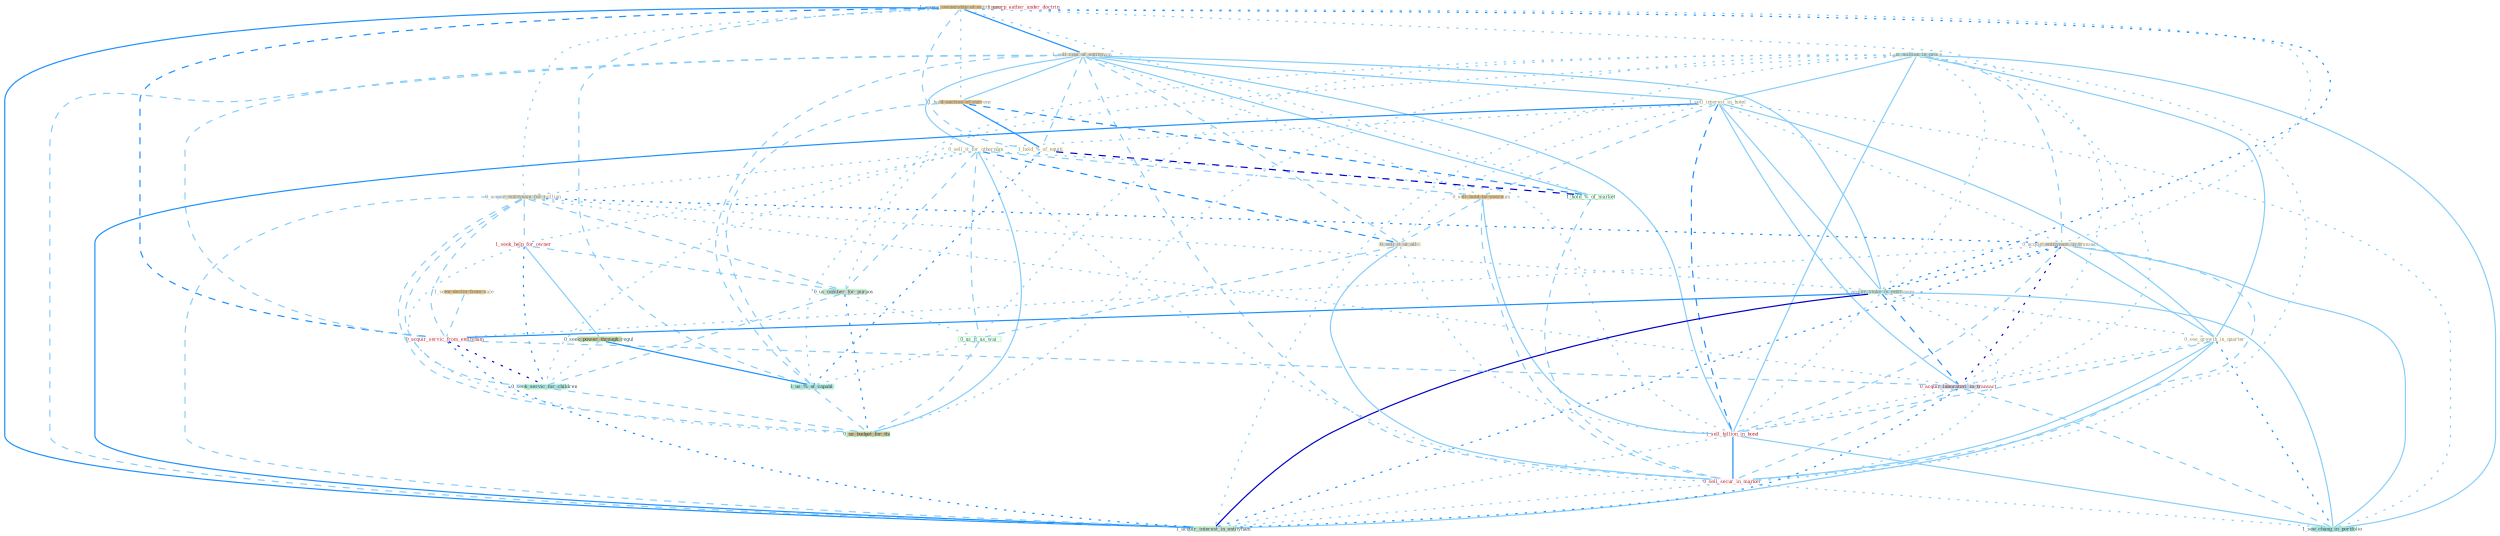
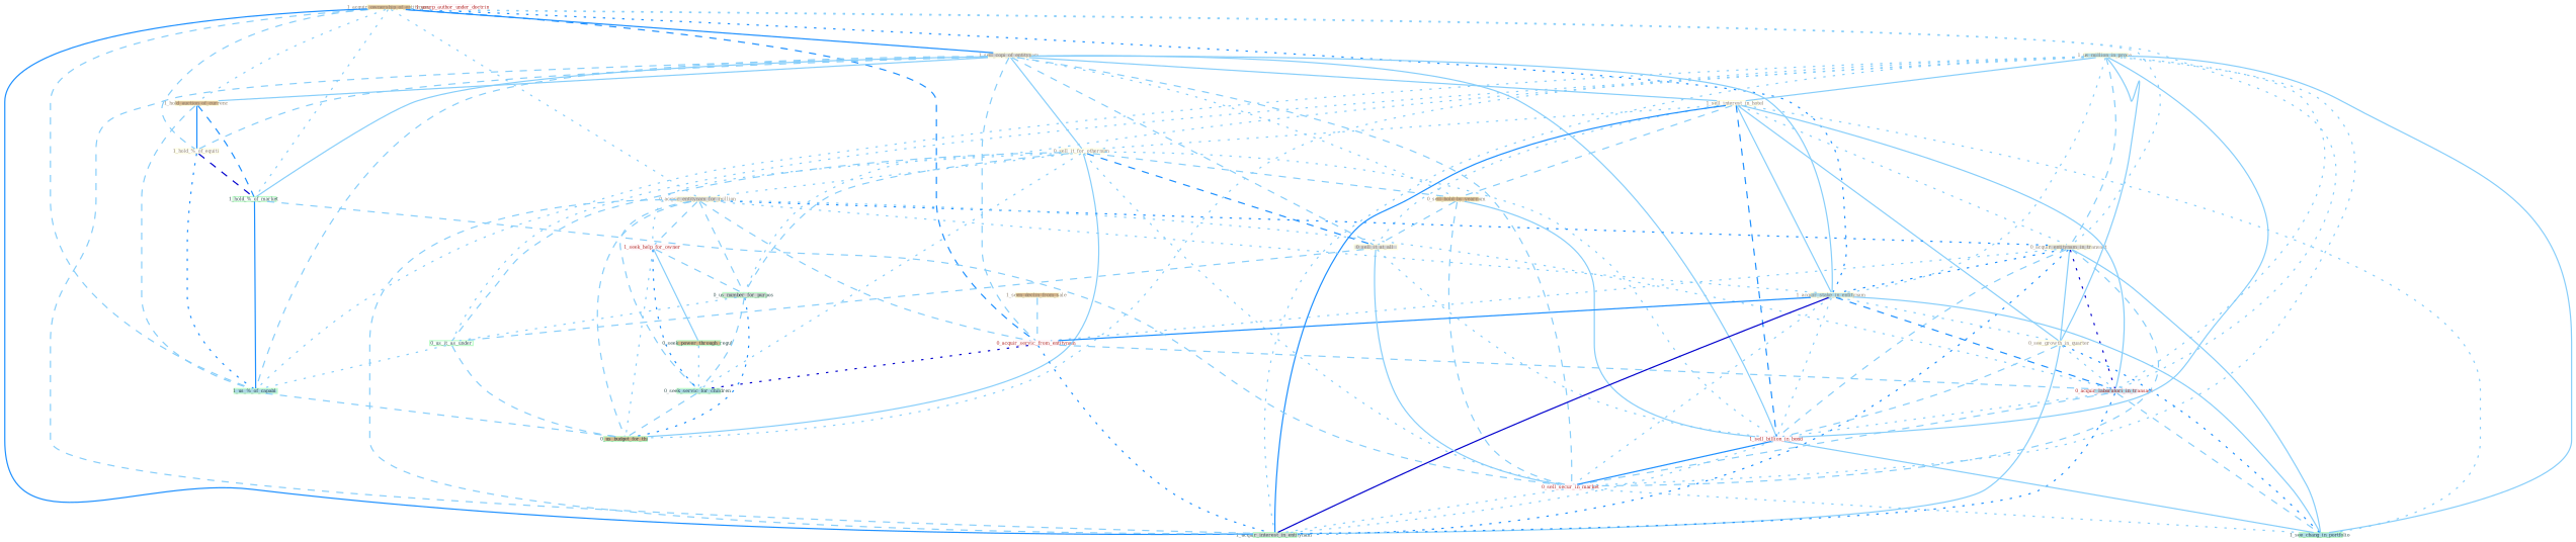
  graph {
    node [color="#ffffe0" fillcolor=white fixedsize=true fontcolor="#8b7d6b" fontsize=4 shape=polygon style=filled]
    edge [color="#87cefa" style=dotted w=1]
    "1_acquir_ownership_of_entitynam " [fillcolor=tan height=.06 width=.5]
    "1_us_million_in_proce " [fillcolor=lightblue height=.06 width=.5]
    "1_sell_copi_of_entitynam " [fillcolor=lightgrey height=.06 width=.5]
    "1_sell_interest_in_hotel " [height=.06 width=.5]
    "1_seen_declin_from_sale " [fillcolor=tan height=.06 width=.5]
    "1_hold_auction_of_currenc " [fillcolor=tan height=.06 width=.5]
    "0_sell_it_for_othernum " [height=.06 width=.5]
    "0_acquir_entitynam_for_million " [fillcolor=lightgrey height=.06 width=.5]
    "0_sell_hold_by_yearnum " [fillcolor=tan height=.06 width=.5]
    "0_acquir_entitynam_in_transact " [fillcolor=lightgrey height=.06 width=.5]
    "1_acquir_stake_in_entitynam " [fillcolor=lightblue height=.06 width=.5]
    "0_see_growth_in_quarter " [height=.06 width=.5]
    "0_sell_it_at_all " [fillcolor=lightgrey height=.06 width=.5]
    "1_hold_%_of_equiti " [height=.06 width=.5]
    "1_seek_help_for_owner " [color="#fff0f5" fontcolor="#b22222" height=.06 width=.5]
    "0_acquir_servic_from_entitynam " [color="#fff0f5" fontcolor="#b22222" height=.06 width=.5]
    "0_acquir_laboratori_in_transact " [color="#fff0f5" fillcolor=lightblue fontcolor="#b22222" height=.06 width=.5]
    "1_sell_billion_in_bond " [color="#fff0f5" fontcolor="#b22222" height=.06 width=.5]
    "1_usurp_author_under_doctrin " [color="#fff0f5" fontcolor="#b22222" height=.06 width=.5]
    "0_sell_secur_in_market " [color="#fff0f5" fontcolor="#b22222" height=.06 width=.5]
    "1_hold_%_of_market " [color="#BDFCC9" fontcolor="#2f4f4f" height=.06 width=.5]
    "1_us_%_of_capabl " [color="#BDFCC9" fillcolor=lightblue fontcolor="#2f4f4f" height=.06 width=.5]
    "1_acquir_interest_in_entitynam " [color="#BDFCC9" fillcolor=lightgrey fontcolor="#2f4f4f" height=.06 width=.5]
    "0_us_number_for_purpos " [color="#BDFCC9" fillcolor=lightgrey fontcolor="#2f4f4f" height=.06 width=.5]
-   "0_us_it_as_wai " [color="#BDFCC9" fontcolor="#2f4f4f" height=.06 width=.5]
+   "0_us_it_as_wai " [color="#BDFCC9" fontcolor="#2f4f4f" height=.06 width=.5 label="0_us_it_as_under"]
    "1_see_chang_in_portfolio " [color="#BDFCC9" fillcolor=lightblue fontcolor="#2f4f4f" height=.06 width=.5]
    "0_us_budget_for_thi " [color="#BDFCC9" fillcolor=tan fontcolor="#2f4f4f" height=.06 width=.5]
    "0_seek_servic_for_children " [color="#BDFCC9" fillcolor=lightblue fontcolor="#2f4f4f" height=.06 width=.5]
    "0_seek_power_through_regul " [color="#BDFCC9" fillcolor=tan fontcolor="#2f4f4f" height=.06 width=.5]
    subgraph sub_1 {
      "1_acquir_ownership_of_entitynam "
      "1_us_million_in_proce "
      "1_sell_copi_of_entitynam "
      "1_sell_interest_in_hotel "
      "1_seen_declin_from_sale "
      "1_hold_auction_of_currenc "
      "0_sell_it_for_othernum "
      "0_acquir_entitynam_for_million "
      "0_sell_hold_by_yearnum "
      "0_acquir_entitynam_in_transact "
      "1_acquir_stake_in_entitynam "
      "0_see_growth_in_quarter "
      "0_sell_it_at_all "
      "1_hold_%_of_equiti "
    }
    subgraph sub_2 {
      "1_seek_help_for_owner "
      "0_acquir_servic_from_entitynam "
      "0_acquir_laboratori_in_transact "
      "1_sell_billion_in_bond "
      "1_usurp_author_under_doctrin "
      "0_sell_secur_in_market "
    }
    "1_acquir_ownership_of_entitynam " -- "1_sell_copi_of_entitynam " [color="#1e90ff" style=solid w=2]
    "1_acquir_ownership_of_entitynam " -- "1_hold_auction_of_currenc "
    "1_acquir_ownership_of_entitynam " -- "0_acquir_entitynam_for_million "
    "1_acquir_ownership_of_entitynam " -- "0_acquir_entitynam_in_transact "
    "1_acquir_ownership_of_entitynam " -- "1_acquir_stake_in_entitynam " [color="#1e90ff" w=2]
    "1_acquir_ownership_of_entitynam " -- "1_hold_%_of_equiti " [style=dashed]
    "1_acquir_ownership_of_entitynam " -- "0_acquir_servic_from_entitynam " [color="#1e90ff" style=dashed w=2]
    "1_acquir_ownership_of_entitynam " -- "0_acquir_laboratori_in_transact "
    "1_acquir_ownership_of_entitynam " -- "1_hold_%_of_market "
    "1_acquir_ownership_of_entitynam " -- "1_us_%_of_capabl " [style=dashed]
    "1_acquir_ownership_of_entitynam " -- "1_acquir_interest_in_entitynam " [color="#1e90ff" style=solid w=2]
    "1_us_million_in_proce " -- "1_sell_interest_in_hotel " [style=solid]
    "1_us_million_in_proce " -- "0_acquir_entitynam_in_transact " [style=dashed]
    "1_us_million_in_proce " -- "1_acquir_stake_in_entitynam "
    "1_us_million_in_proce " -- "0_see_growth_in_quarter " [style=solid]
    "1_us_million_in_proce " -- "0_acquir_laboratori_in_transact "
    "1_us_million_in_proce " -- "1_sell_billion_in_bond " [style=solid]
    "1_us_million_in_proce " -- "0_sell_secur_in_market "
    "1_us_million_in_proce " -- "1_us_%_of_capabl "
    "1_us_million_in_proce " -- "1_acquir_interest_in_entitynam "
    "1_us_million_in_proce " -- "0_us_number_for_purpos "
    "1_us_million_in_proce " -- "0_us_it_as_wai "
    "1_us_million_in_proce " -- "1_see_chang_in_portfolio " [style=solid]
    "1_us_million_in_proce " -- "0_us_budget_for_thi "
    "1_sell_copi_of_entitynam " -- "1_sell_interest_in_hotel " [style=solid]
    "1_sell_copi_of_entitynam " -- "1_hold_auction_of_currenc " [style=solid]
    "1_sell_copi_of_entitynam " -- "0_sell_it_for_othernum " [style=solid]
    "1_sell_copi_of_entitynam " -- "0_sell_hold_by_yearnum "
    "1_sell_copi_of_entitynam " -- "1_acquir_stake_in_entitynam " [style=solid]
    "1_sell_copi_of_entitynam " -- "0_sell_it_at_all " [style=dashed]
    "1_sell_copi_of_entitynam " -- "1_hold_%_of_equiti " [style=dashed]
    "1_sell_copi_of_entitynam " -- "0_acquir_servic_from_entitynam " [style=dashed]
    "1_sell_copi_of_entitynam " -- "1_sell_billion_in_bond " [style=solid]
    "1_sell_copi_of_entitynam " -- "0_sell_secur_in_market " [style=dashed]
    "1_sell_copi_of_entitynam " -- "1_hold_%_of_market " [style=solid]
    "1_sell_copi_of_entitynam " -- "1_us_%_of_capabl " [style=dashed]
    "1_sell_copi_of_entitynam " -- "1_acquir_interest_in_entitynam " [style=dashed]
    "1_sell_interest_in_hotel " -- "0_sell_it_for_othernum "
    "1_sell_interest_in_hotel " -- "0_sell_hold_by_yearnum " [style=dashed]
    "1_sell_interest_in_hotel " -- "0_acquir_entitynam_in_transact "
    "1_sell_interest_in_hotel " -- "1_acquir_stake_in_entitynam " [style=solid]
    "1_sell_interest_in_hotel " -- "0_see_growth_in_quarter " [style=solid]
    "1_sell_interest_in_hotel " -- "0_sell_it_at_all "
    "1_sell_interest_in_hotel " -- "0_acquir_laboratori_in_transact " [style=solid]
    "1_sell_interest_in_hotel " -- "1_sell_billion_in_bond " [color="#1e90ff" style=dashed w=2]
    "1_sell_interest_in_hotel " -- "1_acquir_interest_in_entitynam " [color="#1e90ff" style=solid w=2]
    "1_sell_interest_in_hotel " -- "1_see_chang_in_portfolio "
    "1_seen_declin_from_sale " -- "0_acquir_servic_from_entitynam " [style=dashed]
    "1_hold_auction_of_currenc " -- "1_hold_%_of_equiti " [color="#1e90ff" style=solid w=2]
    "1_hold_auction_of_currenc " -- "1_hold_%_of_market " [color="#1e90ff" style=dashed w=2]
    "1_hold_auction_of_currenc " -- "1_us_%_of_capabl " [style=dashed]
    "0_sell_it_for_othernum " -- "0_acquir_entitynam_for_million "
    "0_sell_it_for_othernum " -- "0_sell_hold_by_yearnum " [style=dashed]
    "0_sell_it_for_othernum " -- "0_sell_it_at_all " [color="#1e90ff" style=dashed w=2]
    "0_sell_it_for_othernum " -- "1_seek_help_for_owner "
    "0_sell_it_for_othernum " -- "1_sell_billion_in_bond "
    "0_sell_it_for_othernum " -- "0_sell_secur_in_market "
    "0_sell_it_for_othernum " -- "0_us_number_for_purpos " [style=dashed]
    "0_sell_it_for_othernum " -- "0_us_it_as_wai " [style=dashed]
    "0_sell_it_for_othernum " -- "0_us_budget_for_thi " [style=solid]
    "0_sell_it_for_othernum " -- "0_seek_servic_for_children "
    "0_acquir_entitynam_for_million " -- "0_acquir_entitynam_in_transact " [color="#1e90ff" w=2]
    "0_acquir_entitynam_for_million " -- "1_acquir_stake_in_entitynam "
    "0_acquir_entitynam_for_million " -- "1_seek_help_for_owner " [style=dashed]
    "0_acquir_entitynam_for_million " -- "0_acquir_servic_from_entitynam " [style=dashed]
    "0_acquir_entitynam_for_million " -- "0_acquir_laboratori_in_transact "
    "0_acquir_entitynam_for_million " -- "1_acquir_interest_in_entitynam " [style=dashed]
    "0_acquir_entitynam_for_million " -- "0_us_number_for_purpos " [style=dashed]
    "0_acquir_entitynam_for_million " -- "0_us_budget_for_thi " [style=dashed]
    "0_acquir_entitynam_for_million " -- "0_seek_servic_for_children " [style=dashed]
    "0_sell_hold_by_yearnum " -- "0_sell_it_at_all " [style=dashed]
    "0_sell_hold_by_yearnum " -- "1_sell_billion_in_bond " [style=solid]
    "0_sell_hold_by_yearnum " -- "0_sell_secur_in_market " [style=dashed]
    "0_acquir_entitynam_in_transact " -- "1_acquir_stake_in_entitynam " [color="#1e90ff" w=2]
    "0_acquir_entitynam_in_transact " -- "0_see_growth_in_quarter " [style=solid]
    "0_acquir_entitynam_in_transact " -- "0_acquir_servic_from_entitynam "
    "0_acquir_entitynam_in_transact " -- "0_acquir_laboratori_in_transact " [color="#0000cd" w=3]
    "0_acquir_entitynam_in_transact " -- "1_sell_billion_in_bond " [style=dashed]
    "0_acquir_entitynam_in_transact " -- "0_sell_secur_in_market " [style=dashed]
    "0_acquir_entitynam_in_transact " -- "1_acquir_interest_in_entitynam " [color="#1e90ff" w=2]
    "0_acquir_entitynam_in_transact " -- "1_see_chang_in_portfolio " [style=solid]
    "1_acquir_stake_in_entitynam " -- "0_see_growth_in_quarter "
    "1_acquir_stake_in_entitynam " -- "0_acquir_servic_from_entitynam " [color="#1e90ff" style=solid w=2]
    "1_acquir_stake_in_entitynam " -- "0_acquir_laboratori_in_transact " [color="#1e90ff" style=dashed w=2]
    "1_acquir_stake_in_entitynam " -- "1_sell_billion_in_bond "
    "1_acquir_stake_in_entitynam " -- "0_sell_secur_in_market "
    "1_acquir_stake_in_entitynam " -- "1_acquir_interest_in_entitynam " [color="#0000cd" style=solid w=3]
    "1_acquir_stake_in_entitynam " -- "1_see_chang_in_portfolio " [style=solid]
    "0_see_growth_in_quarter " -- "0_acquir_laboratori_in_transact "
    "0_see_growth_in_quarter " -- "1_sell_billion_in_bond " [style=dashed]
-   "0_see_growth_in_quarter " -- "0_sell_secur_in_market " [style=solid]
    "0_see_growth_in_quarter " -- "1_acquir_interest_in_entitynam " [style=solid]
    "0_see_growth_in_quarter " -- "1_see_chang_in_portfolio " [color="#1e90ff" w=2]
    "0_sell_it_at_all " -- "1_sell_billion_in_bond "
    "0_sell_it_at_all " -- "0_sell_secur_in_market " [style=solid]
    "0_sell_it_at_all " -- "0_us_it_as_wai " [style=dashed]
    "1_hold_%_of_equiti " -- "1_hold_%_of_market " [color="#0000cd" style=dashed w=3]
    "1_hold_%_of_equiti " -- "1_us_%_of_capabl " [color="#1e90ff" w=2]
    "1_seek_help_for_owner " -- "0_us_number_for_purpos " [style=dashed]
    "1_seek_help_for_owner " -- "0_us_budget_for_thi "
    "1_seek_help_for_owner " -- "0_seek_servic_for_children " [color="#1e90ff" w=2]
    "1_seek_help_for_owner " -- "0_seek_power_through_regul " [style=solid]
    "0_acquir_servic_from_entitynam " -- "0_acquir_laboratori_in_transact " [style=dashed]
    "0_acquir_servic_from_entitynam " -- "1_acquir_interest_in_entitynam " [color="#1e90ff" w=2]
    "0_acquir_servic_from_entitynam " -- "0_seek_servic_for_children " [color="#0000cd"]
    "0_acquir_laboratori_in_transact " -- "1_sell_billion_in_bond "
    "0_acquir_laboratori_in_transact " -- "0_sell_secur_in_market " [style=dashed]
    "0_acquir_laboratori_in_transact " -- "1_acquir_interest_in_entitynam " [color="#1e90ff" w=2]
    "0_acquir_laboratori_in_transact " -- "1_see_chang_in_portfolio " [style=dashed]
    "1_sell_billion_in_bond " -- "0_sell_secur_in_market " [color="#1e90ff" style=solid w=2]
    "1_sell_billion_in_bond " -- "1_acquir_interest_in_entitynam "
    "1_sell_billion_in_bond " -- "1_see_chang_in_portfolio " [style=solid]
    "0_sell_secur_in_market " -- "1_acquir_interest_in_entitynam "
    "0_sell_secur_in_market " -- "1_see_chang_in_portfolio "
    "1_hold_%_of_market " -- "0_sell_secur_in_market " [style=dashed]
-   "0_seek_power_through_regul " -- "1_us_%_of_capabl " [color="#1e90ff" style=solid w=2]
+   "1_hold_%_of_market " -- "1_us_%_of_capabl " [color="#1e90ff" style=solid w=2]
    "1_us_%_of_capabl " -- "0_us_budget_for_thi " [style=dashed]
    "0_us_number_for_purpos " -- "0_us_it_as_wai "
    "0_us_number_for_purpos " -- "0_us_budget_for_thi " [color="#1e90ff" w=2]
    "0_us_number_for_purpos " -- "0_seek_servic_for_children " [style=dashed]
    "0_us_it_as_wai " -- "1_us_%_of_capabl "
    "0_us_it_as_wai " -- "0_us_budget_for_thi " [style=dashed]
    "0_seek_servic_for_children " -- "0_us_budget_for_thi " [style=dashed]
    "0_seek_power_through_regul " -- "0_seek_servic_for_children "
  }
